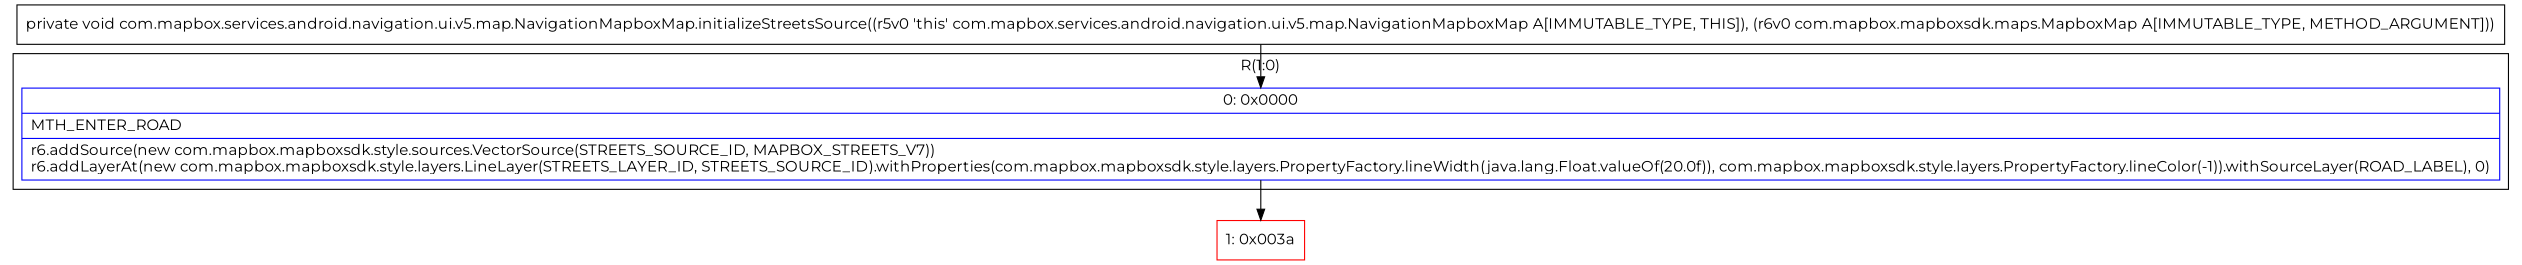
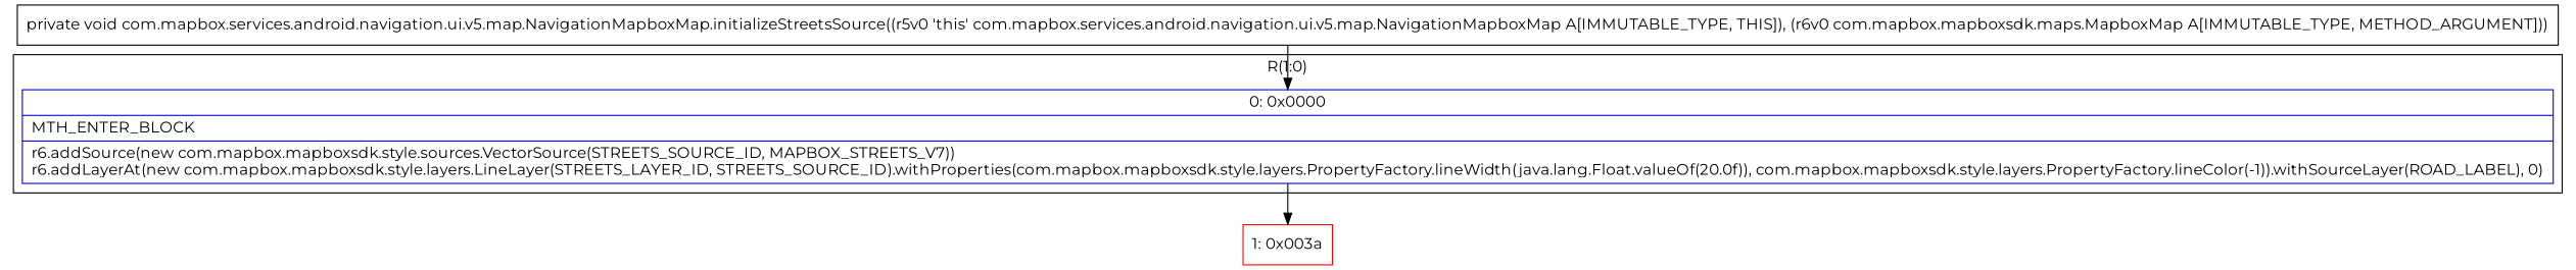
  digraph {
    fontname=Montserrat
    node [shape=record fontname=Montserrat]
    edge [fontname=Montserrat]
-   n1 [color=blue label="{0\:\ 0x0000|MTH_ENTER_ROAD\l|r6.addSource(new com.mapbox.mapboxsdk.style.sources.VectorSource(STREETS_SOURCE_ID, MAPBOX_STREETS_V7))\lr6.addLayerAt(new com.mapbox.mapboxsdk.style.layers.LineLayer(STREETS_LAYER_ID, STREETS_SOURCE_ID).withProperties(com.mapbox.mapboxsdk.style.layers.PropertyFactory.lineWidth(java.lang.Float.valueOf(20.0f)), com.mapbox.mapboxsdk.style.layers.PropertyFactory.lineColor(\-1)).withSourceLayer(ROAD_LABEL), 0)\l}"]
+   n1 [color=blue label="{0\:\ 0x0000|MTH_ENTER_BLOCK\l|r6.addSource(new com.mapbox.mapboxsdk.style.sources.VectorSource(STREETS_SOURCE_ID, MAPBOX_STREETS_V7))\lr6.addLayerAt(new com.mapbox.mapboxsdk.style.layers.LineLayer(STREETS_LAYER_ID, STREETS_SOURCE_ID).withProperties(com.mapbox.mapboxsdk.style.layers.PropertyFactory.lineWidth(java.lang.Float.valueOf(20.0f)), com.mapbox.mapboxsdk.style.layers.PropertyFactory.lineColor(\-1)).withSourceLayer(ROAD_LABEL), 0)\l}"]
    n2 [color=red label="{1\:\ 0x003a}"]
    n3 [label="{private void com.mapbox.services.android.navigation.ui.v5.map.NavigationMapboxMap.initializeStreetsSource((r5v0 'this' com.mapbox.services.android.navigation.ui.v5.map.NavigationMapboxMap A[IMMUTABLE_TYPE, THIS]), (r6v0 com.mapbox.mapboxsdk.maps.MapboxMap A[IMMUTABLE_TYPE, METHOD_ARGUMENT])) }"]
    subgraph cluster_1 {
      label="R(1:0)"
      n1
    }
    n1 -> n2
    n3 -> n1
  }
